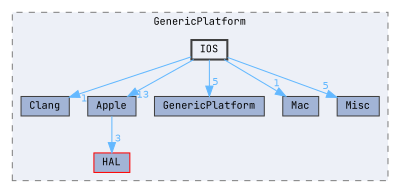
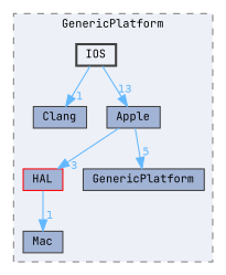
  digraph {
    compound=true
    fontname="JetBrains Mono"
    node [color=grey25 fillcolor="#a2b4d6" fontname="JetBrains Mono" fontsize=10 shape=box style=filled]
    edge [color=steelblue1 fontcolor=steelblue1 fontname="JetBrains Mono" fontsize=10 headlabel=1 labeldistance=1.5 labelfontname=Helvetica labelfontsize=10]
    n1 [color=red height=0.2 label=HAL width=0.4]
    n2 [height=0.2 label=Clang width=0.4]
    n3 [height=0.2 label=Apple width=0.4]
    n4 [height=0.2 label=GenericPlatform width=0.4]
    n5 [height=0.2 label=Mac width=0.4]
-   n6 [height=0.2 label=Misc width=0.4]
    n7 [fillcolor="#edf0f7" height=0.2 label=IOS style="filled,bold" width=0.4]
    subgraph cluster_1 {
      bgcolor="#edf0f7"
      fontsize=10
      label=GenericPlatform
      pencolor=grey50
      style="filled,dashed"
      n1
      n2
      n3
      n4
      n5
-     n6
      n7
    }
    n3 -> n1 [headlabel=3]
    n7 -> n2
    n7 -> n3 [headlabel=13]
-   n7 -> n4 [headlabel=5]
-   n7 -> n5
-   n7 -> n6 [headlabel=5]
+   n3 -> n4 [headlabel=5]
+   n1 -> n5
  }
